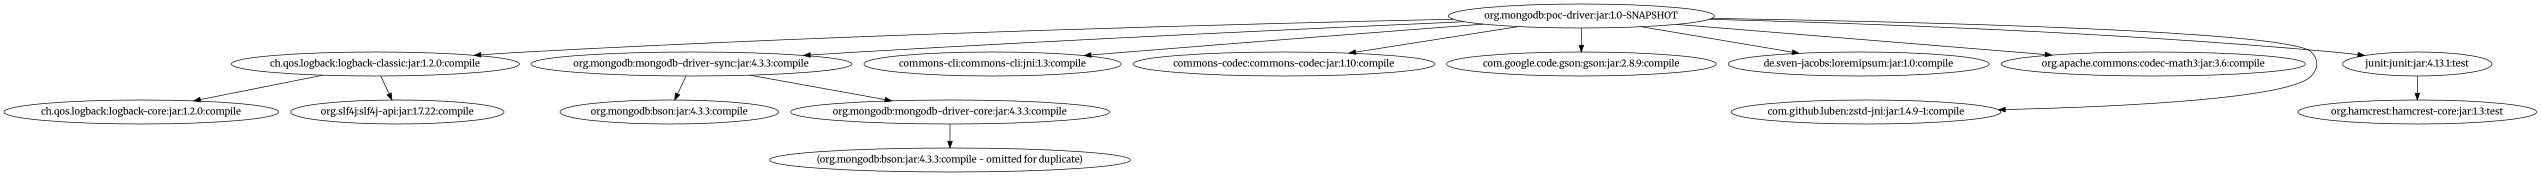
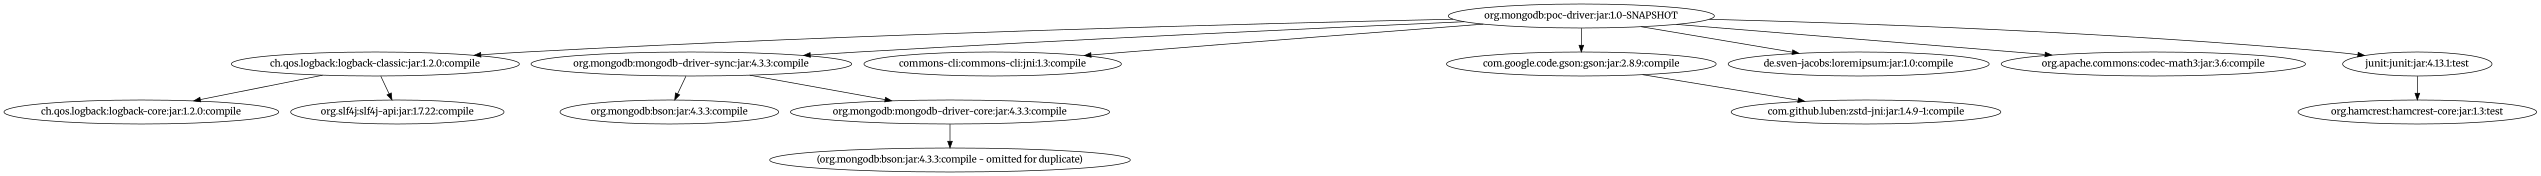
  digraph {
    fontname=Merriweather
    node [fontname=Merriweather]
    edge [fontname=Merriweather]
    "org.mongodb:poc-driver:jar:1.0-SNAPSHOT"
    "ch.qos.logback:logback-classic:jar:1.2.0:compile"
    "org.mongodb:mongodb-driver-sync:jar:4.3.3:compile"
    n4 [label="commons-cli:commons-cli:jni:1.3:compile"]
-   "commons-codec:commons-codec:jar:1.10:compile"
    "com.google.code.gson:gson:jar:2.8.9:compile"
    "de.sven-jacobs:loremipsum:jar:1.0:compile"
    n8 [label="org.apache.commons:codec-math3:jar:3.6:compile"]
    "junit:junit:jar:4.13.1:test"
    "com.github.luben:zstd-jni:jar:1.4.9-1:compile"
    "ch.qos.logback:logback-core:jar:1.2.0:compile"
    "org.slf4j:slf4j-api:jar:1.7.22:compile"
    "org.mongodb:bson:jar:4.3.3:compile"
    "org.mongodb:mongodb-driver-core:jar:4.3.3:compile"
    "org.hamcrest:hamcrest-core:jar:1.3:test"
    "(org.mongodb:bson:jar:4.3.3:compile - omitted for duplicate)"
    "org.mongodb:poc-driver:jar:1.0-SNAPSHOT" -> "ch.qos.logback:logback-classic:jar:1.2.0:compile"
    "org.mongodb:poc-driver:jar:1.0-SNAPSHOT" -> "org.mongodb:mongodb-driver-sync:jar:4.3.3:compile"
    "org.mongodb:poc-driver:jar:1.0-SNAPSHOT" -> n4
-   "org.mongodb:poc-driver:jar:1.0-SNAPSHOT" -> "commons-codec:commons-codec:jar:1.10:compile"
    "org.mongodb:poc-driver:jar:1.0-SNAPSHOT" -> "com.google.code.gson:gson:jar:2.8.9:compile"
    "org.mongodb:poc-driver:jar:1.0-SNAPSHOT" -> "de.sven-jacobs:loremipsum:jar:1.0:compile"
    "org.mongodb:poc-driver:jar:1.0-SNAPSHOT" -> n8
    "org.mongodb:poc-driver:jar:1.0-SNAPSHOT" -> "junit:junit:jar:4.13.1:test"
-   "org.mongodb:poc-driver:jar:1.0-SNAPSHOT" -> "com.github.luben:zstd-jni:jar:1.4.9-1:compile"
+   "com.google.code.gson:gson:jar:2.8.9:compile" -> "com.github.luben:zstd-jni:jar:1.4.9-1:compile"
    "ch.qos.logback:logback-classic:jar:1.2.0:compile" -> "ch.qos.logback:logback-core:jar:1.2.0:compile"
    "ch.qos.logback:logback-classic:jar:1.2.0:compile" -> "org.slf4j:slf4j-api:jar:1.7.22:compile"
    "org.mongodb:mongodb-driver-sync:jar:4.3.3:compile" -> "org.mongodb:bson:jar:4.3.3:compile"
    "org.mongodb:mongodb-driver-sync:jar:4.3.3:compile" -> "org.mongodb:mongodb-driver-core:jar:4.3.3:compile"
    "junit:junit:jar:4.13.1:test" -> "org.hamcrest:hamcrest-core:jar:1.3:test"
    "org.mongodb:mongodb-driver-core:jar:4.3.3:compile" -> "(org.mongodb:bson:jar:4.3.3:compile - omitted for duplicate)"
  }
